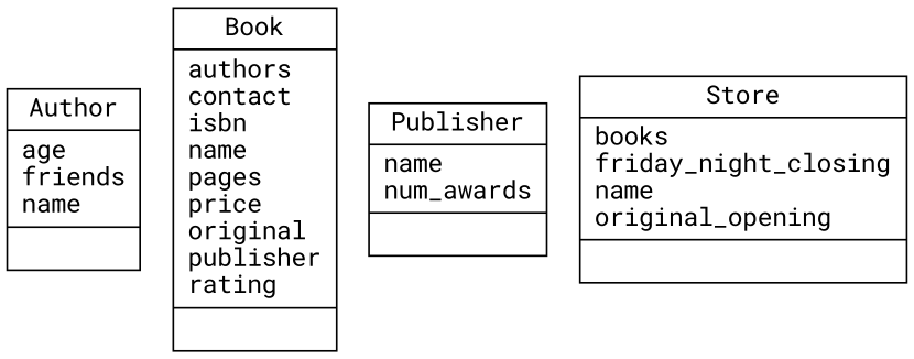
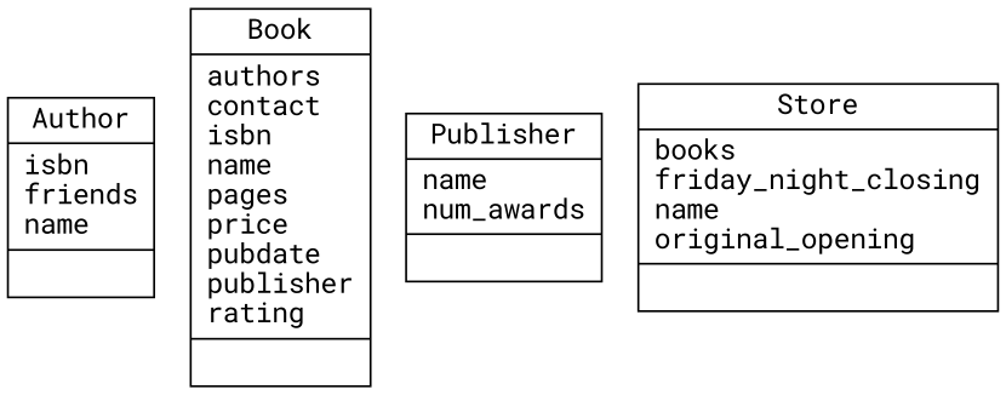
  digraph {
    rankdir=BT
    fontname="Roboto Mono"
    node [color=black fontcolor=black shape=record style=solid fontname="Roboto Mono"]
-   n1 [label=<{Author|age<br ALIGN="LEFT"/>friends<br ALIGN="LEFT"/>name<br ALIGN="LEFT"/>|}>]
-   n2 [label=<{Book|authors<br ALIGN="LEFT"/>contact<br ALIGN="LEFT"/>isbn<br ALIGN="LEFT"/>name<br ALIGN="LEFT"/>pages<br ALIGN="LEFT"/>price<br ALIGN="LEFT"/>original<br ALIGN="LEFT"/>publisher<br ALIGN="LEFT"/>rating<br ALIGN="LEFT"/>|}>]
+   n1 [label=<{Author|isbn<br ALIGN="LEFT"/>friends<br ALIGN="LEFT"/>name<br ALIGN="LEFT"/>|}>]
+   n2 [label=<{Book|authors<br ALIGN="LEFT"/>contact<br ALIGN="LEFT"/>isbn<br ALIGN="LEFT"/>name<br ALIGN="LEFT"/>pages<br ALIGN="LEFT"/>price<br ALIGN="LEFT"/>pubdate<br ALIGN="LEFT"/>publisher<br ALIGN="LEFT"/>rating<br ALIGN="LEFT"/>|}>]
    n3 [label=<{Publisher|name<br ALIGN="LEFT"/>num_awards<br ALIGN="LEFT"/>|}>]
    n4 [label=<{Store|books<br ALIGN="LEFT"/>friday_night_closing<br ALIGN="LEFT"/>name<br ALIGN="LEFT"/>original_opening<br ALIGN="LEFT"/>|}>]
  }
